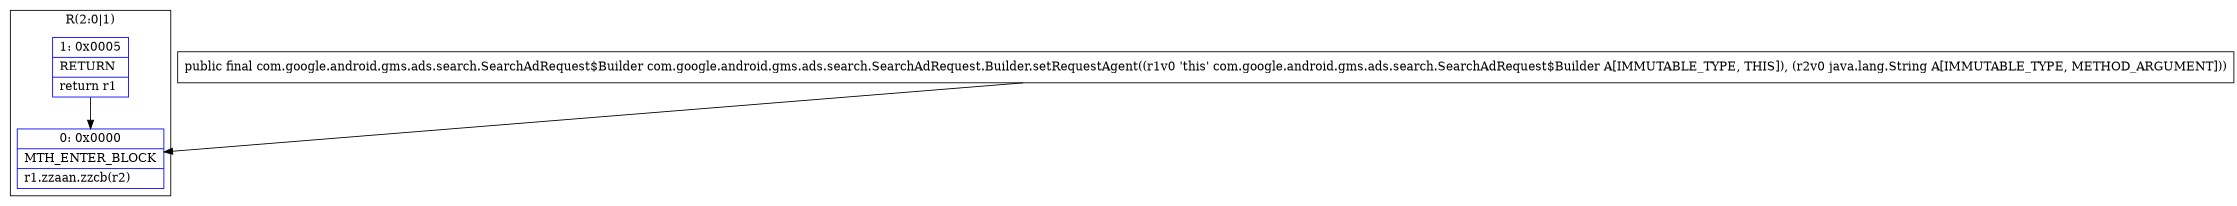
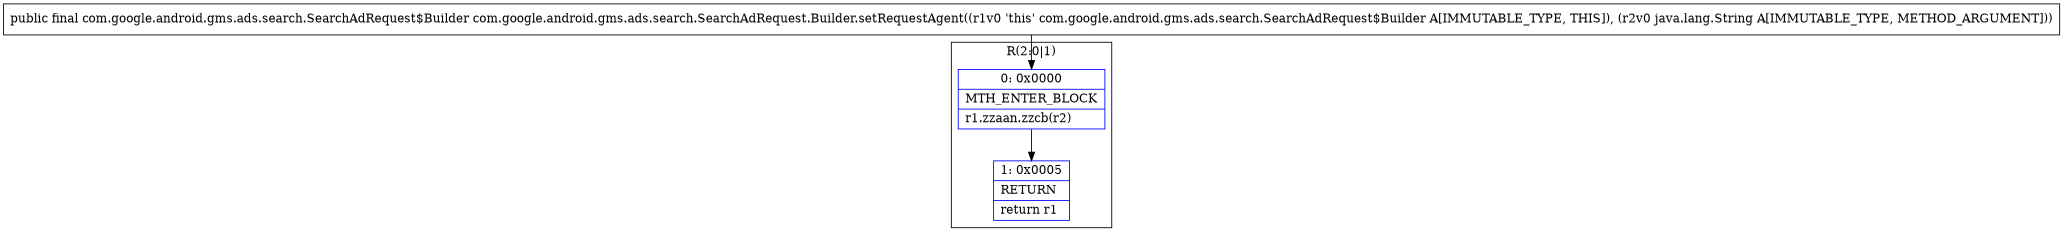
  digraph {
    node [color=blue shape=record]
    n1 [label="{0\:\ 0x0000|MTH_ENTER_BLOCK\l|r1.zzaan.zzcb(r2)\l}"]
    n2 [label="{1\:\ 0x0005|RETURN\l|return r1\l}"]
    n3 [label="{public final com.google.android.gms.ads.search.SearchAdRequest$Builder com.google.android.gms.ads.search.SearchAdRequest.Builder.setRequestAgent((r1v0 'this' com.google.android.gms.ads.search.SearchAdRequest$Builder A[IMMUTABLE_TYPE, THIS]), (r2v0 java.lang.String A[IMMUTABLE_TYPE, METHOD_ARGUMENT])) }" color=""]
    subgraph cluster_1 {
      label="R(2:0|1)"
      n1
      n2
    }
-   n2 -> n1
+   n1 -> n2
    n3 -> n1
  }
